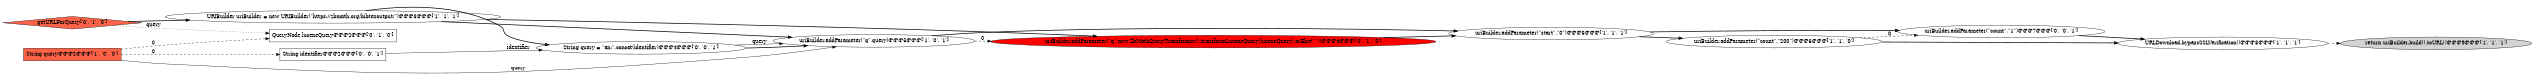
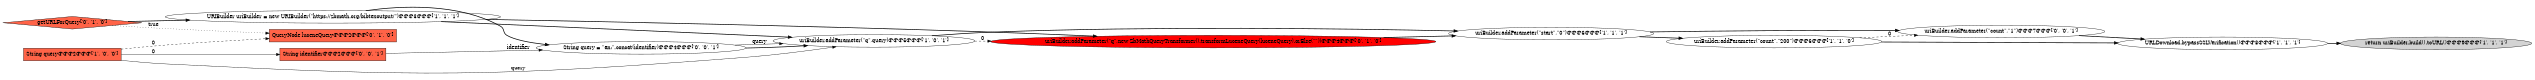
  digraph {
    rankdir=LR
    node [fillcolor=white shape=ellipse style=filled]
    edge [style=bold]
    n1 [label="URIBuilder uriBuilder = new URIBuilder(\"https://zbmath.org/bibtexoutput/\")@@@3@@@['1', '1', '1']"]
    n2 [fillcolor=red label="uriBuilder.addParameter(\"q\",new ZbMathQueryTransformer().transformLuceneQuery(luceneQuery).orElse(\"\"))@@@4@@@['0', '1', '0']"]
    n3 [label="uriBuilder.addParameter(\"q\",query)@@@5@@@['1', '0', '1']"]
    n4 [label="String query = \"an:\".concat(identifier)@@@4@@@['0', '0', '1']"]
-   n5 [label="String identifier@@@2@@@['0', '0', '1']" shape=box]
+   n5 [fillcolor=tomato label="String identifier@@@2@@@['0', '0', '1']" shape=box]
    n6 [label="URLDownload.bypassSSLVerification()@@@8@@@['1', '1', '1']"]
    n7 [fillcolor=lightgray label="return uriBuilder.build().toURL()@@@9@@@['1', '1', '1']"]
    n8 [fillcolor=tomato label="getURLForQuery['0', '1', '0']" shape=diamond]
-   n9 [label="QueryNode luceneQuery@@@2@@@['0', '1', '0']" shape=box]
+   n9 [fillcolor=tomato label="QueryNode luceneQuery@@@2@@@['0', '1', '0']" shape=box]
    n10 [label="uriBuilder.addParameter(\"count\",\"1\")@@@7@@@['0', '0', '1']"]
    n11 [label="uriBuilder.addParameter(\"start\",\"0\")@@@6@@@['1', '1', '1']"]
    n12 [label="uriBuilder.addParameter(\"count\",\"200\")@@@6@@@['1', '1', '0']"]
    n13 [fillcolor=tomato label="String query@@@2@@@['1', '0', '0']" shape=box]
    n1 -> n2
    n1 -> n3
    n1 -> n4
    n2 -> n11
    n3 -> n2 [label=0 style=dashed]
    n3 -> n11
    n4 -> n3
    n4 -> n3 [label=query style=solid]
    n5 -> n4 [label=identifier style=solid]
-   n6 -> n7 [style=dashed]
+   n6 -> n7
    n8 -> n1
-   n8 -> n9 [label=query style=dotted]
+   n8 -> n9 [label=true style=dotted]
    n10 -> n6
    n11 -> n10
    n11 -> n12
    n12 -> n6
    n12 -> n10 [label=0 style=dashed]
    n13 -> n3 [label=query style=solid]
-   n13 -> n5 [label=0 style=dashed]
+   n13 -> n5 [label=0 style=solid]
    n13 -> n9 [label=0 style=dashed]
  }
